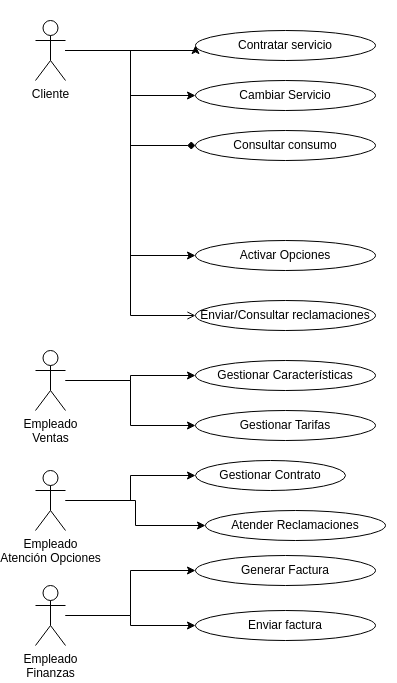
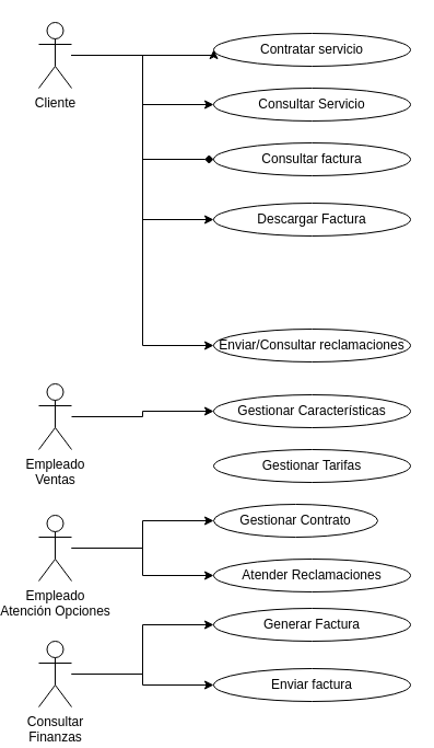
  <mxCell id="0" />
  <mxCell id="1" parent="0" />
  <mxCell id="2" style="edgeStyle=orthogonalEdgeStyle;rounded=0;orthogonalLoop=1;jettySize=auto;html=1;entryX=0;entryY=0.5;entryDx=0;entryDy=0;" edge="1" parent="1" source="8" target="18"><mxGeometry relative="1" as="geometry"><Array as="points"><mxPoint x="180" y="50" /></Array></mxGeometry></mxCell>
  <mxCell id="3" style="edgeStyle=orthogonalEdgeStyle;rounded=0;orthogonalLoop=1;jettySize=auto;html=1;entryX=0;entryY=0.5;entryDx=0;entryDy=0;" edge="1" parent="1" source="8" target="19"><mxGeometry relative="1" as="geometry" /></mxCell>
  <mxCell id="4" style="edgeStyle=orthogonalEdgeStyle;rounded=0;orthogonalLoop=1;jettySize=auto;html=1;entryX=0;entryY=0.5;entryDx=0;entryDy=0;endArrow=diamond;" edge="1" parent="1" source="8" target="20"><mxGeometry relative="1" as="geometry" /></mxCell>
- <mxCell id="6" style="edgeStyle=orthogonalEdgeStyle;rounded=0;orthogonalLoop=1;jettySize=auto;html=1;entryX=0;entryY=0.5;entryDx=0;entryDy=0;" edge="1" parent="1" source="8" target="22"><mxGeometry relative="1" as="geometry" /></mxCell>
- <mxCell id="7" style="edgeStyle=orthogonalEdgeStyle;rounded=0;orthogonalLoop=1;jettySize=auto;html=1;entryX=0;entryY=0.5;entryDx=0;entryDy=0;endArrow=open;" edge="1" parent="1" source="8" target="23"><mxGeometry relative="1" as="geometry" /></mxCell>
+ <mxCell id="5" style="edgeStyle=orthogonalEdgeStyle;rounded=0;orthogonalLoop=1;jettySize=auto;html=1;entryX=0;entryY=0.5;entryDx=0;entryDy=0;" edge="1" parent="1" source="8" target="21"><mxGeometry relative="1" as="geometry" /></mxCell>
+ <mxCell id="7" style="edgeStyle=orthogonalEdgeStyle;rounded=0;orthogonalLoop=1;jettySize=auto;html=1;entryX=0;entryY=0.5;entryDx=0;entryDy=0;" edge="1" parent="1" source="8" target="23"><mxGeometry relative="1" as="geometry" /></mxCell>
  <mxCell id="8" value="Cliente" style="shape=umlActor;verticalLabelPosition=bottom;verticalAlign=top;html=1;outlineConnect=0;" vertex="1" parent="1"><mxGeometry x="20" y="20" width="30" height="60" as="geometry" /></mxCell>
  <mxCell id="9" style="edgeStyle=orthogonalEdgeStyle;rounded=0;orthogonalLoop=1;jettySize=auto;html=1;" edge="1" parent="1" source="11" target="24"><mxGeometry relative="1" as="geometry" /></mxCell>
- <mxCell id="10" style="edgeStyle=orthogonalEdgeStyle;rounded=0;orthogonalLoop=1;jettySize=auto;html=1;" edge="1" parent="1" source="11" target="25"><mxGeometry relative="1" as="geometry" /></mxCell>
  <mxCell id="11" value="Empleado&lt;br&gt;Ventas" style="shape=umlActor;verticalLabelPosition=bottom;verticalAlign=top;html=1;outlineConnect=0;" vertex="1" parent="1"><mxGeometry x="20" y="350" width="30" height="60" as="geometry" /></mxCell>
  <mxCell id="12" style="edgeStyle=orthogonalEdgeStyle;rounded=0;orthogonalLoop=1;jettySize=auto;html=1;entryX=0;entryY=0.5;entryDx=0;entryDy=0;" edge="1" parent="1" source="14" target="26"><mxGeometry relative="1" as="geometry" /></mxCell>
  <mxCell id="13" style="edgeStyle=orthogonalEdgeStyle;rounded=0;orthogonalLoop=1;jettySize=auto;html=1;entryX=0;entryY=0.5;entryDx=0;entryDy=0;" edge="1" parent="1" source="14" target="27"><mxGeometry relative="1" as="geometry" /></mxCell>
  <mxCell id="14" value="Empleado&lt;br&gt;Atención Opciones" style="shape=umlActor;verticalLabelPosition=bottom;verticalAlign=top;html=1;outlineConnect=0;" vertex="1" parent="1"><mxGeometry x="20" y="470" width="30" height="60" as="geometry" /></mxCell>
  <mxCell id="15" style="edgeStyle=orthogonalEdgeStyle;rounded=0;orthogonalLoop=1;jettySize=auto;html=1;entryX=0;entryY=0.5;entryDx=0;entryDy=0;" edge="1" parent="1" source="17" target="28"><mxGeometry relative="1" as="geometry" /></mxCell>
  <mxCell id="16" style="edgeStyle=orthogonalEdgeStyle;rounded=0;orthogonalLoop=1;jettySize=auto;html=1;entryX=0;entryY=0.5;entryDx=0;entryDy=0;" edge="1" parent="1" source="17" target="29"><mxGeometry relative="1" as="geometry" /></mxCell>
- <mxCell id="17" value="Empleado&lt;br&gt;Finanzas" style="shape=umlActor;verticalLabelPosition=bottom;verticalAlign=top;html=1;outlineConnect=0;" vertex="1" parent="1"><mxGeometry x="20" y="585" width="30" height="60" as="geometry" /></mxCell>
+ <mxCell id="17" value="Consultar&lt;br&gt;Finanzas" style="shape=umlActor;verticalLabelPosition=bottom;verticalAlign=top;html=1;outlineConnect=0;" vertex="1" parent="1"><mxGeometry x="20" y="585" width="30" height="60" as="geometry" /></mxCell>
  <mxCell id="18" value="Contratar servicio" style="ellipse;whiteSpace=wrap;html=1;" vertex="1" parent="1"><mxGeometry x="180" y="30" width="180" height="30" as="geometry" /></mxCell>
- <mxCell id="19" value="Cambiar Servicio" style="ellipse;whiteSpace=wrap;html=1;" vertex="1" parent="1"><mxGeometry x="180" y="80" width="180" height="30" as="geometry" /></mxCell>
- <mxCell id="20" value="Consultar consumo" style="ellipse;whiteSpace=wrap;html=1;" vertex="1" parent="1"><mxGeometry x="180" y="130" width="180" height="30" as="geometry" /></mxCell>
- <mxCell id="22" value="Activar Opciones" style="ellipse;whiteSpace=wrap;html=1;" vertex="1" parent="1"><mxGeometry x="180" y="240" width="180" height="30" as="geometry" /></mxCell>
+ <mxCell id="19" value="Consultar Servicio" style="ellipse;whiteSpace=wrap;html=1;" vertex="1" parent="1"><mxGeometry x="180" y="80" width="180" height="30" as="geometry" /></mxCell>
+ <mxCell id="20" value="Consultar factura" style="ellipse;whiteSpace=wrap;html=1;" vertex="1" parent="1"><mxGeometry x="180" y="130" width="180" height="30" as="geometry" /></mxCell>
+ <mxCell id="21" value="Descargar Factura" style="ellipse;whiteSpace=wrap;html=1;" vertex="1" parent="1"><mxGeometry x="180" y="185" width="180" height="30" as="geometry" /></mxCell>
  <mxCell id="23" value="Enviar/Consultar reclamaciones" style="ellipse;whiteSpace=wrap;html=1;" vertex="1" parent="1"><mxGeometry x="180" y="300" width="180" height="30" as="geometry" /></mxCell>
  <mxCell id="24" value="Gestionar Características" style="ellipse;whiteSpace=wrap;html=1;" vertex="1" parent="1"><mxGeometry x="180" y="360" width="180" height="30" as="geometry" /></mxCell>
  <mxCell id="25" value="Gestionar Tarifas" style="ellipse;whiteSpace=wrap;html=1;" vertex="1" parent="1"><mxGeometry x="180" y="410" width="180" height="30" as="geometry" /></mxCell>
  <mxCell id="26" value="Gestionar Contrato" style="ellipse;whiteSpace=wrap;html=1;" vertex="1" parent="1"><mxGeometry x="180" y="460" width="150" height="30" as="geometry" /></mxCell>
- <mxCell id="27" value="Atender Reclamaciones" style="ellipse;whiteSpace=wrap;html=1;" vertex="1" parent="1"><mxGeometry x="190" y="510" width="180" height="30" as="geometry" /></mxCell>
+ <mxCell id="27" value="Atender Reclamaciones" style="ellipse;whiteSpace=wrap;html=1;" vertex="1" parent="1"><mxGeometry x="180" y="510" width="180" height="30" as="geometry" /></mxCell>
  <mxCell id="28" value="Generar Factura" style="ellipse;whiteSpace=wrap;html=1;" vertex="1" parent="1"><mxGeometry x="180" y="555" width="180" height="30" as="geometry" /></mxCell>
  <mxCell id="29" value="Enviar factura" style="ellipse;whiteSpace=wrap;html=1;" vertex="1" parent="1"><mxGeometry x="180" y="610" width="180" height="30" as="geometry" /></mxCell>
